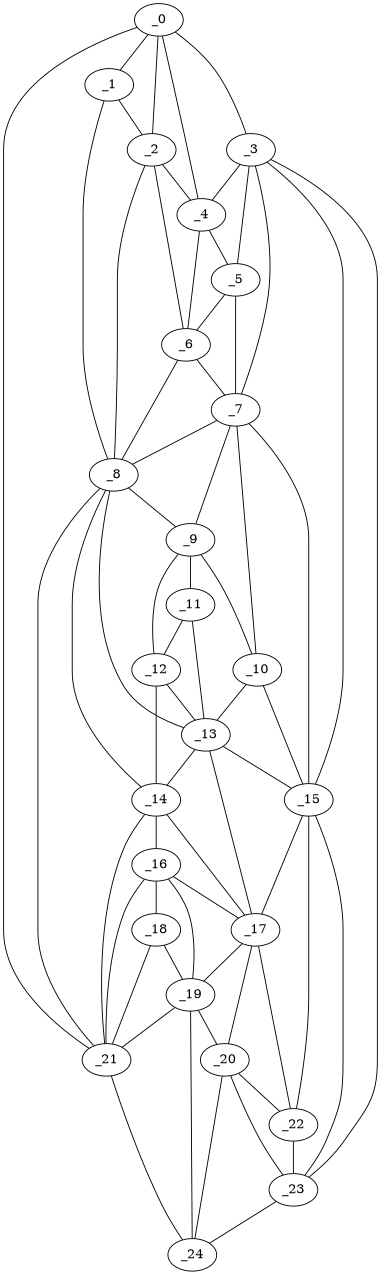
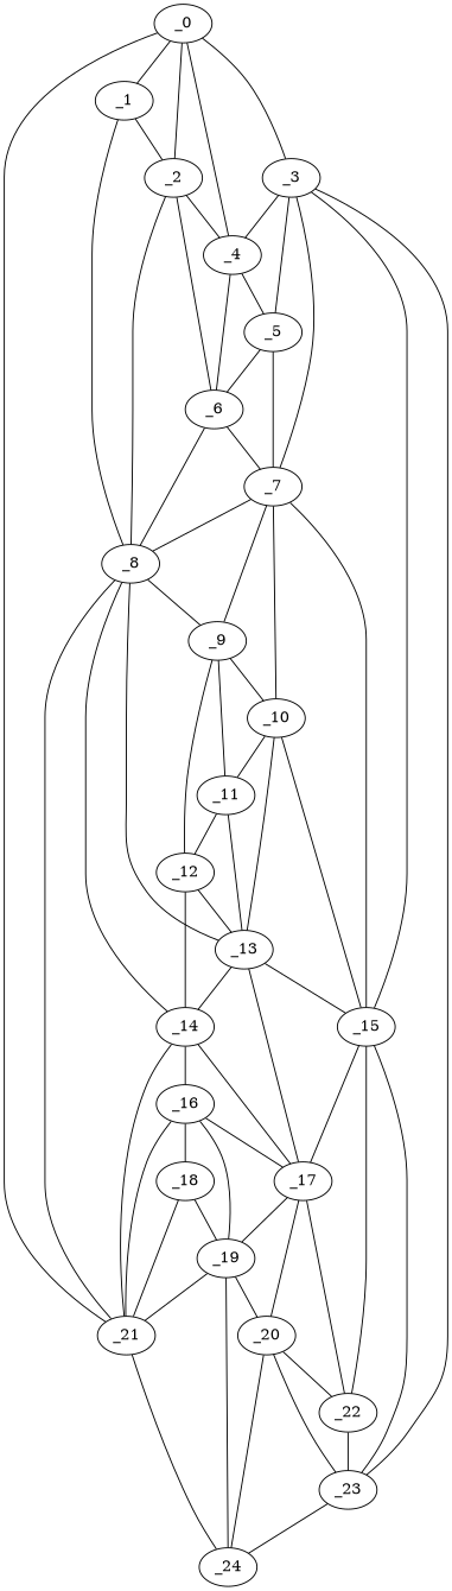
  graph {
    node [x=90 y=58]
    edge [valence=2]
    _0 [x=4 y=77]
    _1 [x=6 y=62]
    _2 [x=16 y=62]
    _3 [x=20 y=87]
    _4 [x=22 y=73]
    _21 [x=110 y=41]
    _8 [x=42 y=56]
    _6 [x=31 y=60]
    _5 [x=29 y=77]
    _7 [x=39 y=82]
    _15 [x=87 y=73]
    _23 [x=125 y=66]
    _9 [x=49]
    _14 [x=76 y=51]
    _13 [x=75 y=65]
    _24 [x=126 y=51]
    _10 [x=59 y=75]
    _17 [y=61]
    _22 [x=111 y=68]
    _12 [x=68 y=53]
    _11 [x=60]
    _16 [y=48]
    _19 [x=107 y=48]
    _20 [x=109]
    _18 [x=103 y=44]
    _0 -- _1 [valence=1]
    _0 -- _2
    _0 -- _3 [valence=1]
    _0 -- _4 [valence=1]
    _0 -- _21 [valence=1]
    _1 -- _2 [valence=1]
    _1 -- _8
    _2 -- _4
    _2 -- _8
    _2 -- _6
    _3 -- _4
    _3 -- _5
    _3 -- _7 [valence=1]
    _3 -- _15
    _3 -- _23 [valence=1]
    _4 -- _6 [valence=1]
    _4 -- _5 [valence=1]
    _21 -- _24 [valence=1]
    _8 -- _21 [valence=1]
    _8 -- _9 [valence=1]
    _8 -- _14
    _8 -- _13
    _6 -- _8
    _6 -- _7
    _5 -- _6
    _5 -- _7 [valence=1]
    _7 -- _8
    _7 -- _15
    _7 -- _9
    _7 -- _10 [valence=1]
    _15 -- _23 [valence=1]
    _15 -- _17
    _15 -- _22
    _23 -- _24 [valence=1]
    _9 -- _10
    _9 -- _12
    _9 -- _11
    _14 -- _21
    _14 -- _17
    _14 -- _16 [valence=1]
    _13 -- _15
    _13 -- _14 [valence=1]
    _13 -- _17
    _10 -- _15
    _10 -- _13
+   _10 -- _11
    _17 -- _22
    _17 -- _19
    _17 -- _20 [valence=1]
    _22 -- _23
    _12 -- _14
    _12 -- _13 [valence=1]
    _11 -- _13
    _11 -- _12
    _16 -- _21
    _16 -- _17
    _16 -- _19
    _16 -- _18
    _19 -- _21 [valence=1]
    _19 -- _24
    _19 -- _20 [valence=1]
    _20 -- _23
    _20 -- _24 [valence=1]
    _20 -- _22
    _18 -- _21 [valence=1]
    _18 -- _19
  }
